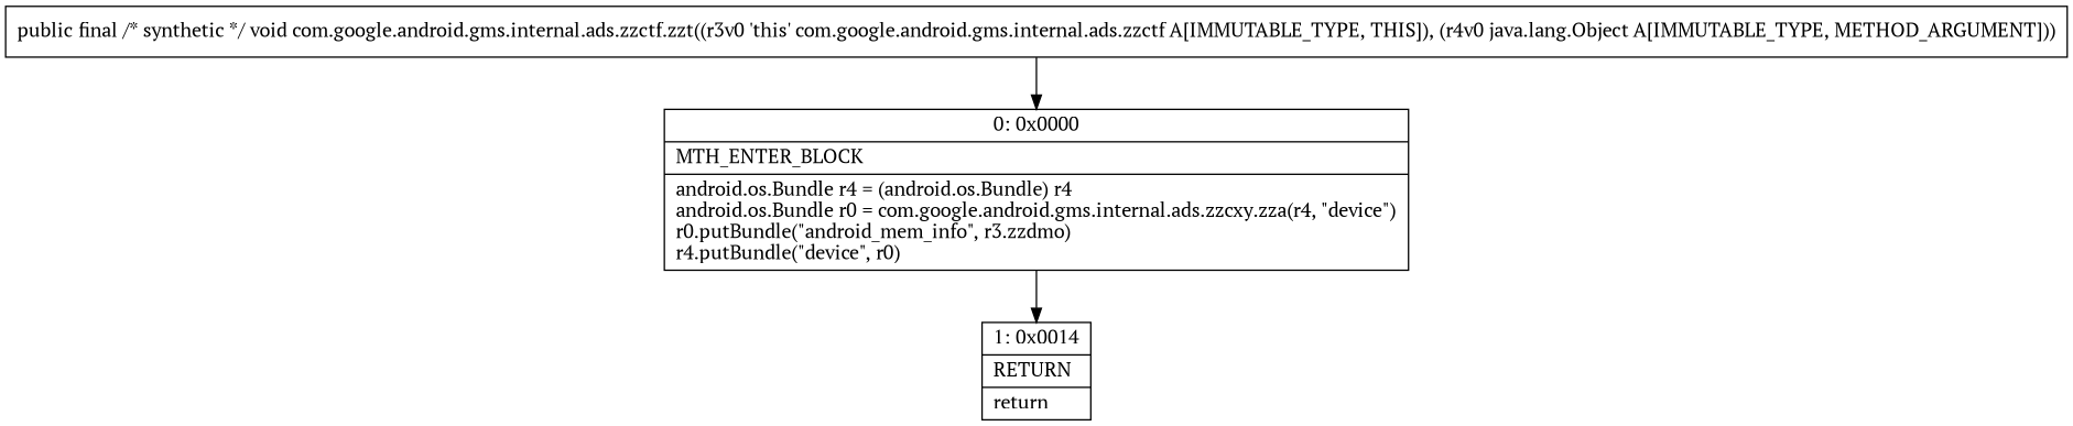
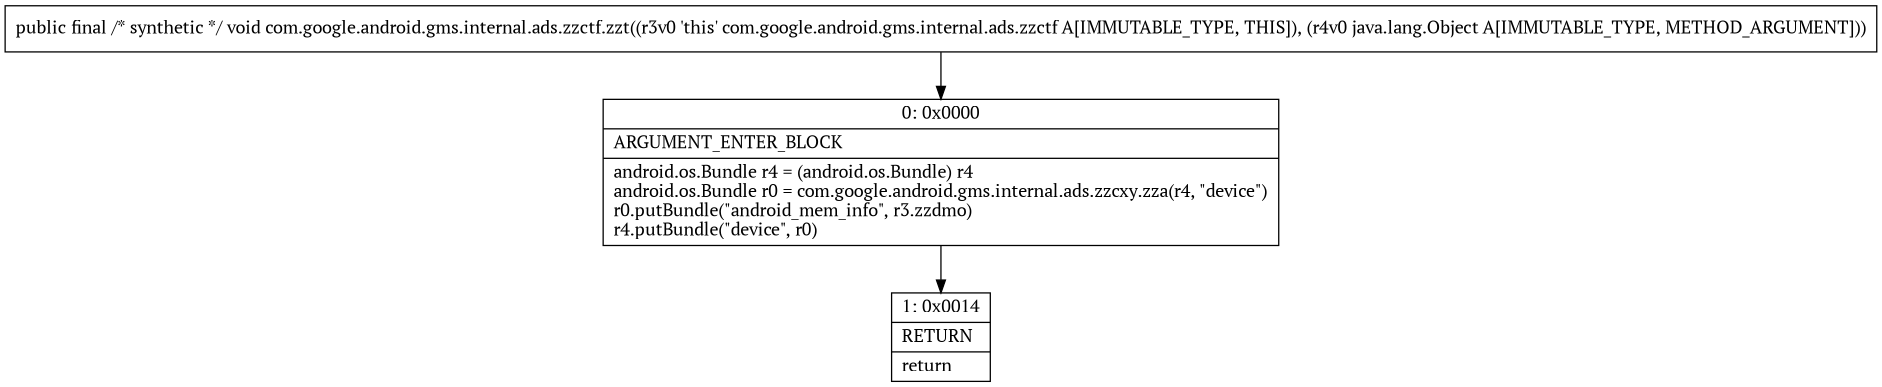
  digraph {
    fontname="PT Serif"
    node [shape=record fontname="PT Serif"]
    edge [fontname="PT Serif"]
-   n1 [label="{0\:\ 0x0000|MTH_ENTER_BLOCK\l|android.os.Bundle r4 = (android.os.Bundle) r4\landroid.os.Bundle r0 = com.google.android.gms.internal.ads.zzcxy.zza(r4, \"device\")\lr0.putBundle(\"android_mem_info\", r3.zzdmo)\lr4.putBundle(\"device\", r0)\l}"]
+   n1 [label="{0\:\ 0x0000|ARGUMENT_ENTER_BLOCK\l|android.os.Bundle r4 = (android.os.Bundle) r4\landroid.os.Bundle r0 = com.google.android.gms.internal.ads.zzcxy.zza(r4, \"device\")\lr0.putBundle(\"android_mem_info\", r3.zzdmo)\lr4.putBundle(\"device\", r0)\l}"]
    n2 [label="{1\:\ 0x0014|RETURN\l|return\l}"]
    n3 [label="{public final \/* synthetic *\/ void com.google.android.gms.internal.ads.zzctf.zzt((r3v0 'this' com.google.android.gms.internal.ads.zzctf A[IMMUTABLE_TYPE, THIS]), (r4v0 java.lang.Object A[IMMUTABLE_TYPE, METHOD_ARGUMENT])) }"]
    n1 -> n2
    n3 -> n1
  }
